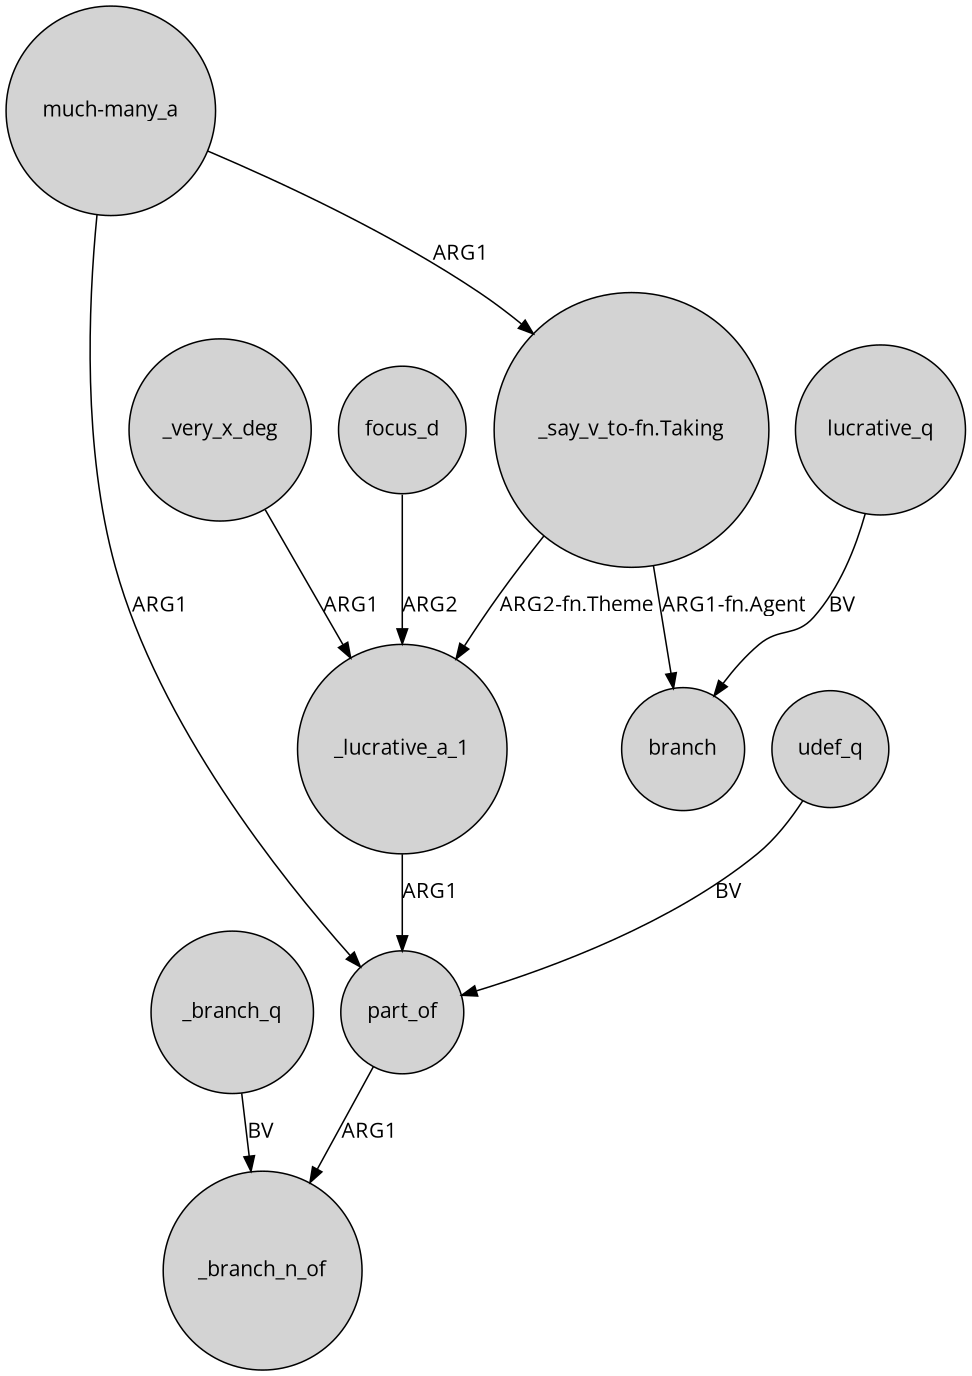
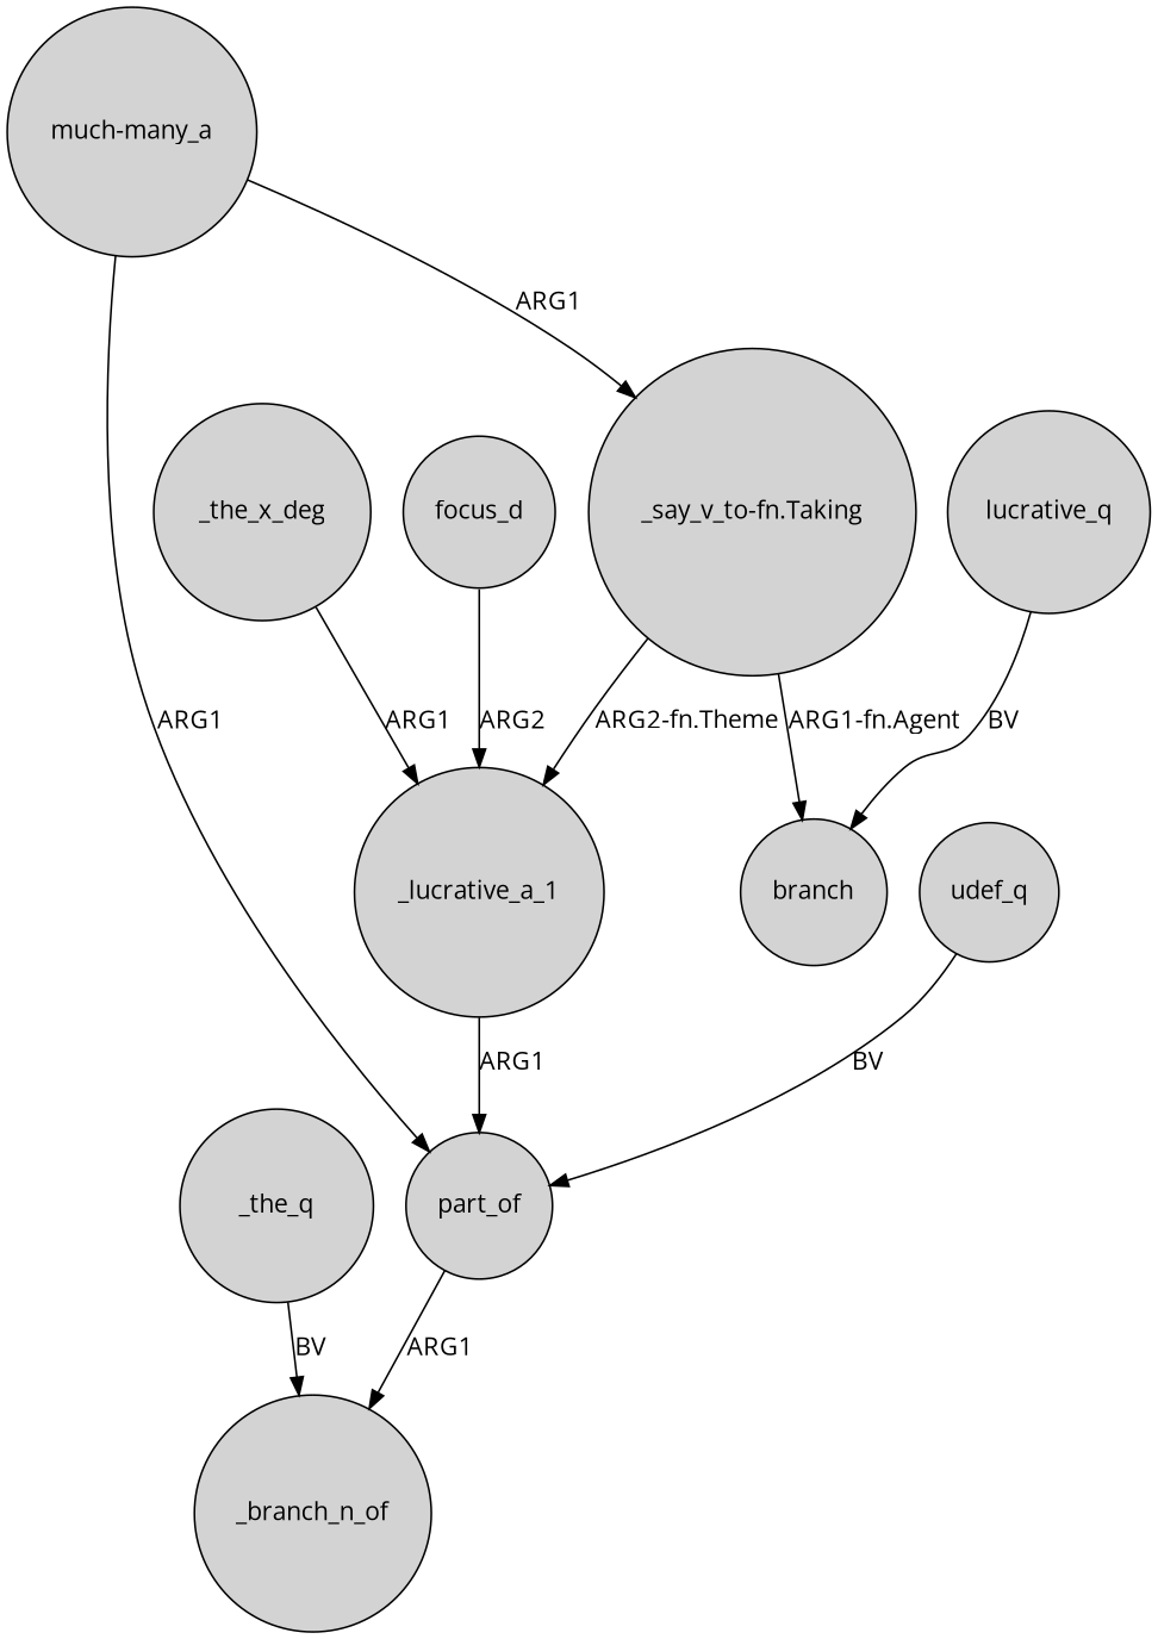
  digraph {
    fontname="Open Sans"
    node [fontname="Open Sans" shape=circle style=filled]
    edge [fontname="Open Sans"]
-   _the_q [label=_branch_q]
+   _the_q
    _branch_n_of
    "much-many_a"
    part_of
    "_say_v_to-fn.Taking"
    focus_d
    _lucrative_a_1
    n8 [label=branch]
-   _very_x_deg
+   _very_x_deg [label=_the_x_deg]
    udef_q
    n11 [label=lucrative_q]
    _the_q -> _branch_n_of [label=BV]
    "much-many_a" -> part_of [label=ARG1]
    "much-many_a" -> "_say_v_to-fn.Taking" [label=ARG1]
    part_of -> _branch_n_of [label=ARG1]
    "_say_v_to-fn.Taking" -> _lucrative_a_1 [label="ARG2-fn.Theme"]
    "_say_v_to-fn.Taking" -> n8 [label="ARG1-fn.Agent"]
    focus_d -> _lucrative_a_1 [label=ARG2]
    _lucrative_a_1 -> part_of [label=ARG1]
    _very_x_deg -> _lucrative_a_1 [label=ARG1]
    udef_q -> part_of [label=BV]
    n11 -> n8 [label=BV]
  }
